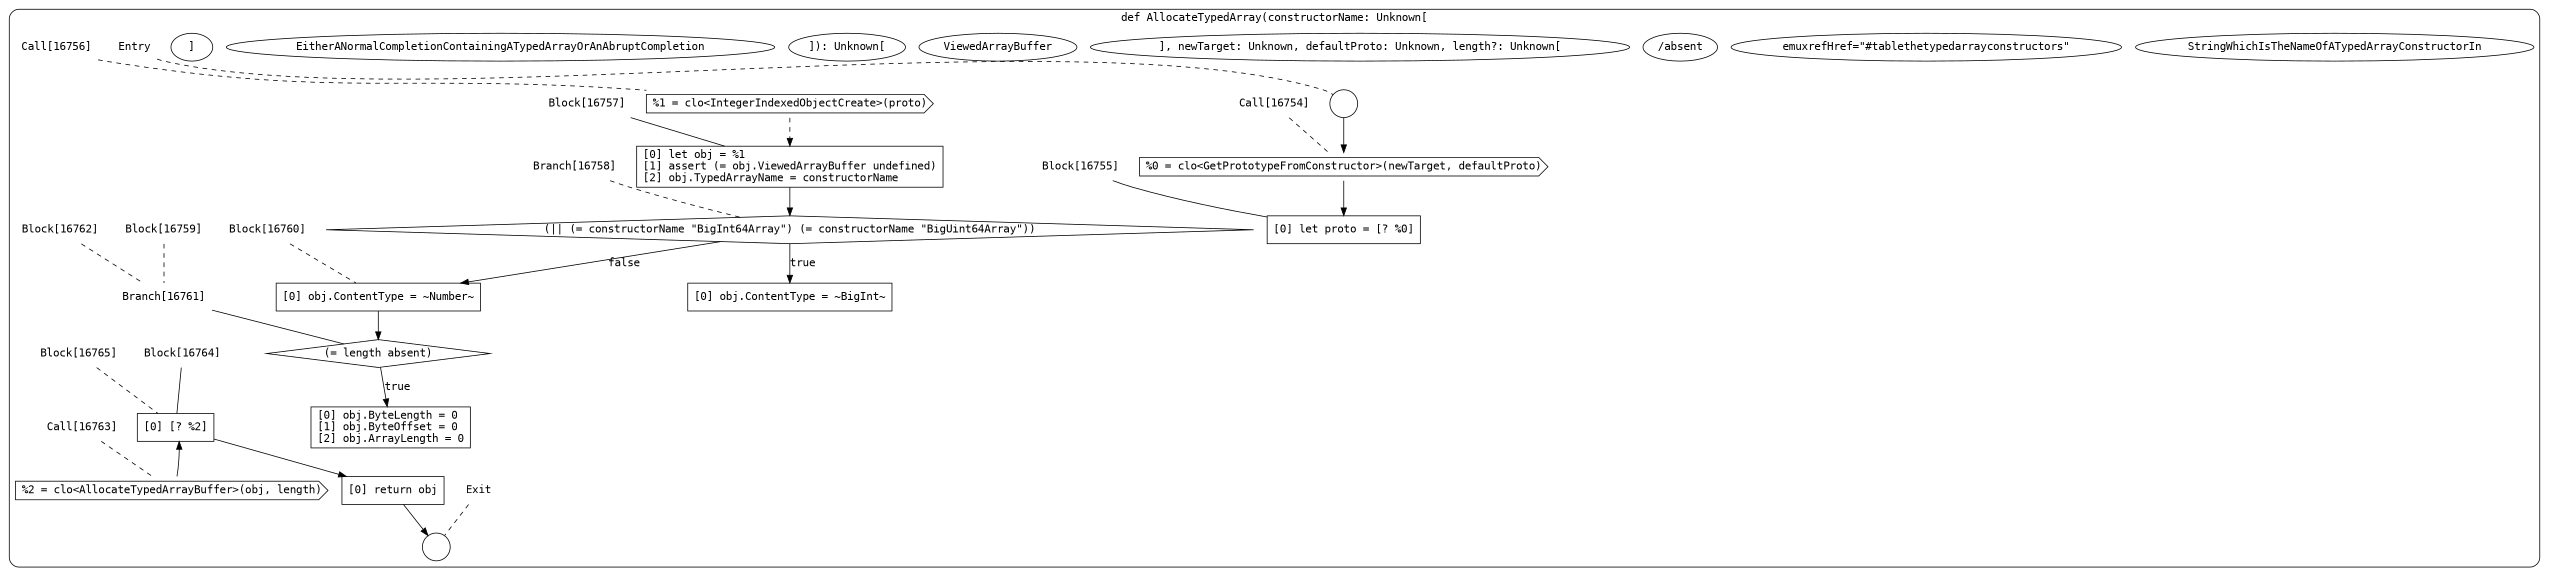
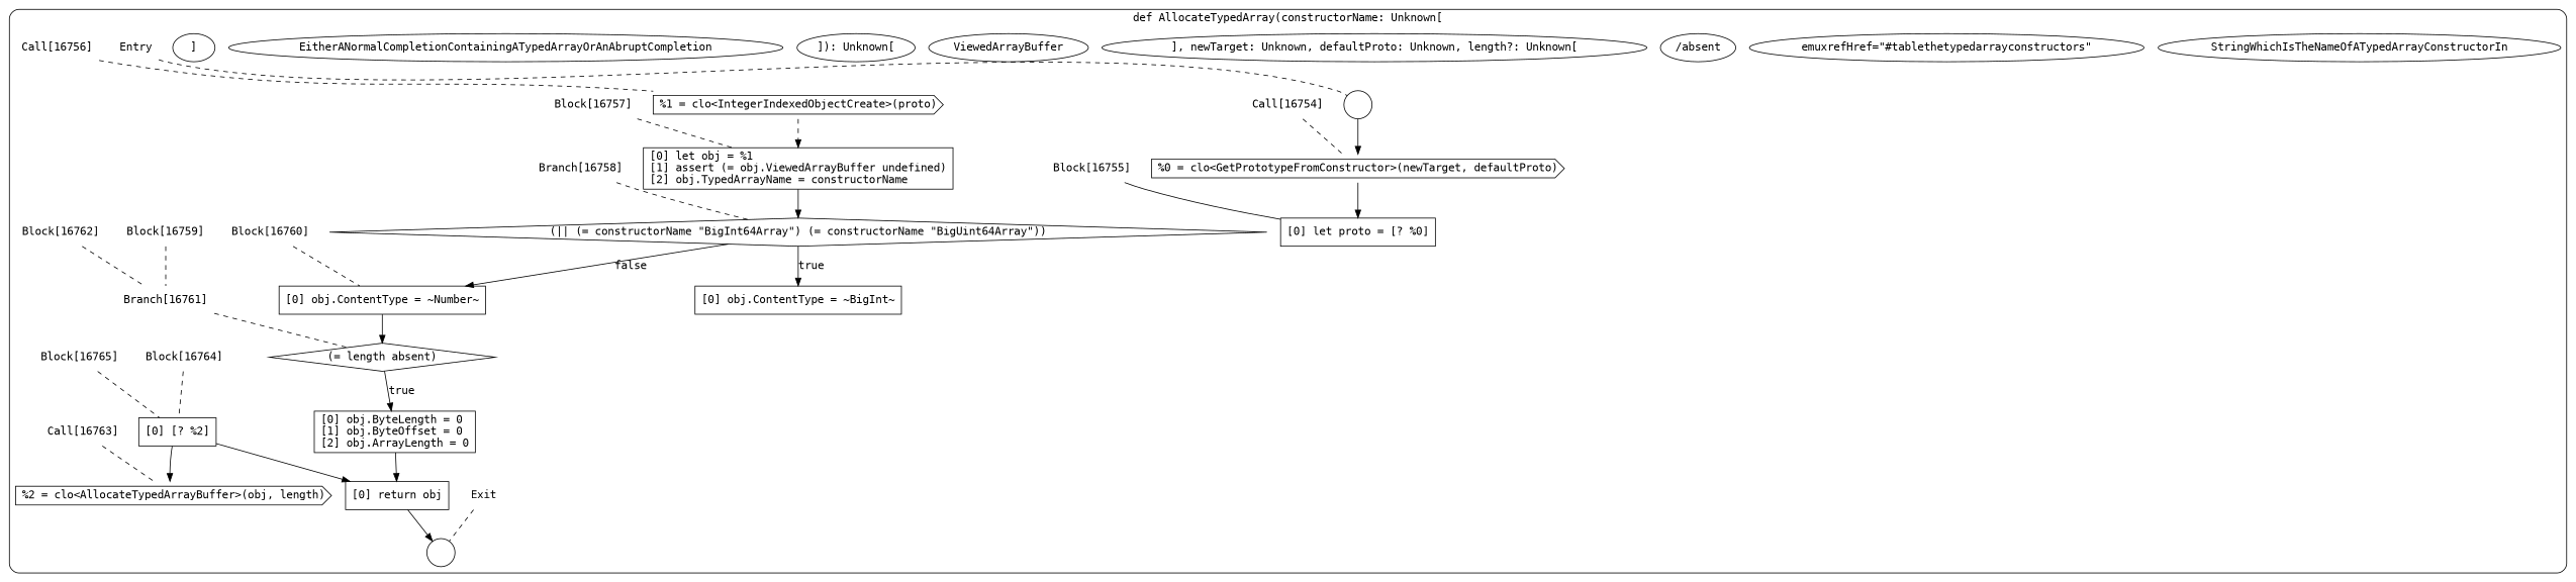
  digraph {
    fontname=Consolas
    node [fontname=Consolas shape=none]
    edge [arrowhead=none color=black fontname=Consolas style=dashed]
    StringWhichIsTheNameOfATypedArrayConstructorIn [shape=""]
    "emuxrefHref=\"#tablethetypedarrayconstructors\"" [shape=""]
    n3 [label="/absent" shape=""]
    "], newTarget: Unknown, defaultProto: Unknown, length?: Unknown[" [shape=""]
    n5 [label=ViewedArrayBuffer shape=""]
    "]): Unknown[" [shape=""]
    EitherANormalCompletionContainingATypedArrayOrAnAbruptCompletion [shape=""]
    "]" [shape=""]
    n9 [label=<<font color="black">Entry</font>>]
    n10 [color=black fillcolor=white label=" " shape=circle style=filled]
    n11 [color=black fillcolor=white label=<<font color="black">%0 = clo&lt;GetPrototypeFromConstructor&gt;(newTarget, defaultProto)</font>> shape=cds style=filled]
    n12 [color=black fillcolor=white label=<<font color="black">[0] let proto = [? %0]<BR ALIGN="LEFT"/></font>> shape=box style=filled]
    n13 [label=<<font color="black">Exit</font>>]
    n14 [color=black fillcolor=white label=" " shape=circle style=filled]
    n15 [label=<<font color="black">Call[16754]</font>>]
    n16 [color=black fillcolor=white label=<<font color="black">%1 = clo&lt;IntegerIndexedObjectCreate&gt;(proto)</font>> shape=cds style=filled]
    n17 [label=<<font color="black">Block[16755]</font>>]
    n18 [color=black fillcolor=white label=<<font color="black">[0] let obj = %1<BR ALIGN="LEFT"/>[1] assert (= obj.ViewedArrayBuffer undefined)<BR ALIGN="LEFT"/>[2] obj.TypedArrayName = constructorName<BR ALIGN="LEFT"/></font>> shape=box style=filled]
    n19 [label=<<font color="black">Call[16756]</font>>]
    n20 [color=black fillcolor=white label=<<font color="black">(|| (= constructorName &quot;BigInt64Array&quot;) (= constructorName &quot;BigUint64Array&quot;))</font>> shape=diamond style=filled]
    n21 [label=<<font color="black">Block[16757]</font>>]
    n22 [color=black fillcolor=white label=<<font color="black">[0] obj.ContentType = ~BigInt~<BR ALIGN="LEFT"/></font>> shape=box style=filled]
    n23 [color=black fillcolor=white label=<<font color="black">[0] obj.ContentType = ~Number~<BR ALIGN="LEFT"/></font>> shape=box style=filled]
    n24 [label=<<font color="black">Branch[16758]</font>>]
    n25 [color=black fillcolor=white label=<<font color="black">(= length absent)</font>> shape=diamond style=filled]
    n26 [label=<<font color="black">Block[16759]</font>>]
    n27 [color=black fillcolor=white label=<<font color="black">[0] obj.ByteLength = 0<BR ALIGN="LEFT"/>[1] obj.ByteOffset = 0<BR ALIGN="LEFT"/>[2] obj.ArrayLength = 0<BR ALIGN="LEFT"/></font>> shape=box style=filled]
    n28 [color=black fillcolor=white label=<<font color="black">%2 = clo&lt;AllocateTypedArrayBuffer&gt;(obj, length)</font>> shape=cds style=filled]
    n29 [label=<<font color="black">Block[16760]</font>>]
    n30 [label=<<font color="black">Branch[16761]</font>>]
    n31 [color=black fillcolor=white label=<<font color="black">[0] return obj<BR ALIGN="LEFT"/></font>> shape=box style=filled]
    n32 [color=black fillcolor=white label=<<font color="black">[0] [? %2]<BR ALIGN="LEFT"/></font>> shape=box style=filled]
    n33 [label=<<font color="black">Block[16762]</font>>]
    n34 [label=<<font color="black">Call[16763]</font>>]
    n35 [label=<<font color="black">Block[16765]</font>>]
    n36 [label=<<font color="black">Block[16764]</font>>]
    subgraph cluster_1 {
      label="def AllocateTypedArray(constructorName: Unknown["
      style=rounded
      StringWhichIsTheNameOfATypedArrayConstructorIn
      "emuxrefHref=\"#tablethetypedarrayconstructors\""
      n3
      "], newTarget: Unknown, defaultProto: Unknown, length?: Unknown["
      n5
      "]): Unknown["
      EitherANormalCompletionContainingATypedArrayOrAnAbruptCompletion
      "]"
      n9
      n10
      n11
      n12
      n13
      n14
      n15
      n16
      n17
      n18
      n19
      n20
      n21
      n22
      n23
      n24
      n25
      n26
      n27
      n28
      n29
      n30
      n31
      n32
      n33
      n34
      n35
      n36
    }
    n9 -> n10
    n10 -> n11 [arrowhead="" style=""]
    n11 -> n12 [arrowhead="" style=""]
    n13 -> n14
    n15 -> n11
    n16 -> n18 [arrowhead=""]
    n17 -> n12 [style=solid]
    n18 -> n20 [arrowhead="" style=""]
    n19 -> n16
    n20 -> n22 [label=<<font color="black">true</font>> arrowhead="" style=""]
    n20 -> n23 [label=<<font color="black">false</font>> arrowhead="" style=""]
-   n21 -> n18 [style=solid]
+   n21 -> n18
    n23 -> n25 [arrowhead="" style=""]
    n24 -> n20
    n25 -> n27 [label=<<font color="black">true</font>> arrowhead="" style=""]
    n26 -> n30
-   n28 -> n32 [arrowhead="" style=""]
+   n27 -> n31 [arrowhead="" style=""]
+   n32 -> n28 [arrowhead="" style=""]
    n29 -> n23
-   n30 -> n25 [style=solid]
+   n30 -> n25
    n31 -> n14 [arrowhead="" style=""]
    n32 -> n31 [arrowhead="" style=""]
    n33 -> n30
    n34 -> n28
    n35 -> n32
-   n36 -> n32 [style=solid]
+   n36 -> n32
  }
